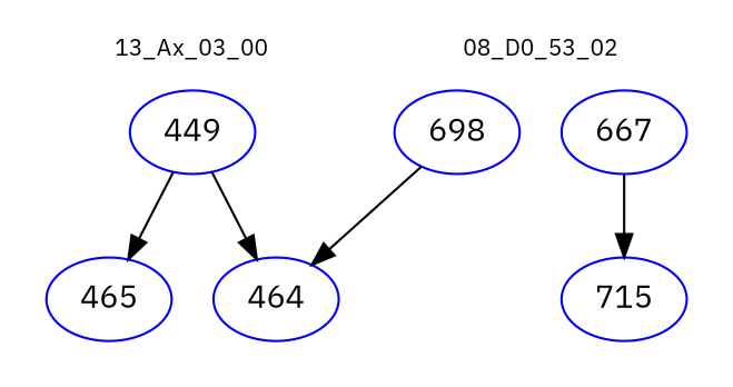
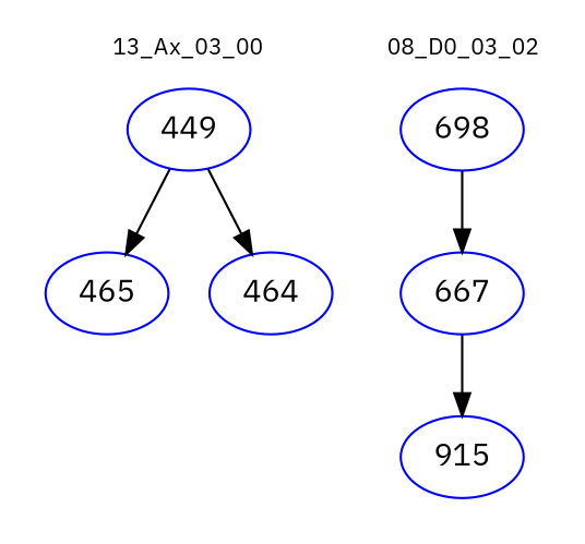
  digraph {
    fontname="IBM Plex Sans"
    node [color=blue fontname="IBM Plex Sans"]
    edge [color=black fontname="IBM Plex Sans"]
    n1 [label=465]
    n2 [label=449]
    n3 [label=464]
    n4 [label=698]
    n5 [label=667]
-   n6 [label=715]
+   n6 [label=915]
    subgraph cluster_1 {
      color=white
      fontsize=10
      label="13_Ax_03_00"
      n1
      n2
      n3
    }
    subgraph cluster_2 {
      color=white
      fontsize=10
-     label="08_D0_53_02"
+     label="08_D0_03_02"
      n4
      n5
      n6
    }
    n2 -> n1
    n2 -> n3
-   n4 -> n3
+   n4 -> n5
    n5 -> n6
  }
